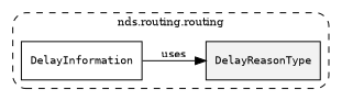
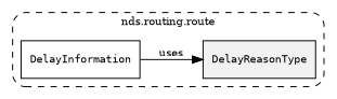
  digraph {
    fontsize=10
    rankdir=LR
    node [fontsize=10 shape=box]
    n1 [fillcolor="#0000000D" label=<<font face="monospace"><table align="center" border="0" cellspacing="0" cellpadding="0"><tr><td href="../../../content/packages/nds.routing.route.html#Enum-DelayReasonType" title="Enum defined in nds.routing.route">DelayReasonType</td></tr></table></font>> style=filled]
    n2 [label=<<font face="monospace"><table align="center" border="0" cellspacing="0" cellpadding="0"><tr><td href="../../../content/packages/nds.routing.route.html#Structure-DelayInformation" title="Structure defined in nds.routing.route">DelayInformation</td></tr></table></font>>]
    subgraph cluster_1 {
-     label="nds.routing.routing"
+     label="nds.routing.route"
      style="dashed, rounded"
      n1
      n2
    }
    n2 -> n1 [fontsize=10 label=uses]
  }
